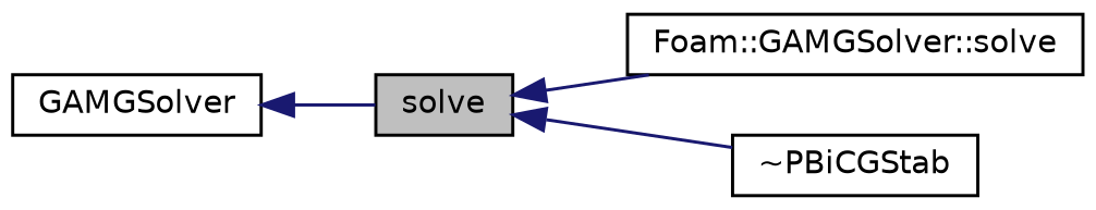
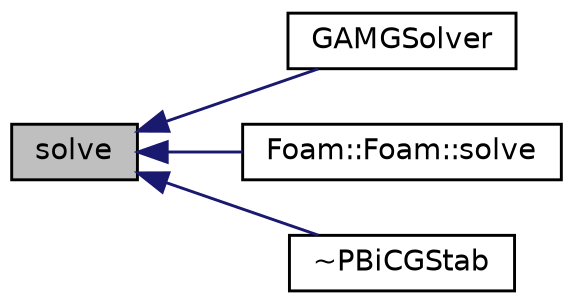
  digraph {
    rankdir=LR
    node [color=black fontname=Helvetica fontsize=10 shape=record]
    edge [color=midnightblue dir=back fontname=Helvetica fontsize=10 labelfontname=Helvetica labelfontsize=10 style=solid]
    n1 [fillcolor=grey75 fontcolor=black height=0.2 label=solve style=filled width=0.4]
    n2 [height=0.2 label=GAMGSolver width=0.4]
-   n3 [height=0.2 label="Foam::GAMGSolver::solve" width=0.4]
+   n3 [height=0.2 label="Foam::Foam::solve" width=0.4]
    n4 [height=0.2 label="~PBiCGStab" width=0.4]
-   n2 -> n1
+   n1 -> n2
    n1 -> n3
    n1 -> n4
  }
